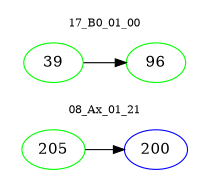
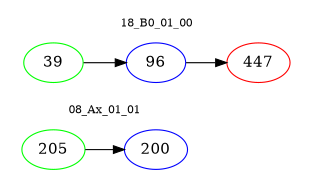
  digraph {
    rankdir=LR
    node [color=green]
    edge [color=black]
    n1 [label=205]
    n2 [color=blue label=200]
    n3 [label=39]
-   n4 [label=96]
+   n4 [color=blue label=96]
+   n5 [color=red label=447]
    subgraph cluster_1 {
      color=white
      fontsize=10
-     label="08_Ax_01_21"
+     label="08_Ax_01_01"
      n1
      n2
    }
    subgraph cluster_2 {
      color=white
      fontsize=10
-     label="17_B0_01_00"
+     label="18_B0_01_00"
      n3
      n4
+     n5
    }
    n1 -> n2
    n3 -> n4
+   n4 -> n5
  }
